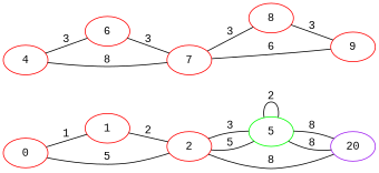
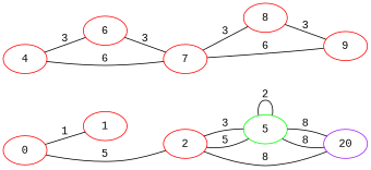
  graph {
    fontname="Liberation Mono"
    rankdir=LR
    node [color=red fontname="Liberation Mono" weight=1]
    edge [fontname="Liberation Mono"]
    0
    1
    2
    5 [color=green weight=2]
    n5 [color=purple label=20 weight=4]
    4
    6
    7
    8
    9
    0 -- 1 [label=1]
    0 -- 2 [label=5]
-   1 -- 2 [label=2]
    2 -- 5 [label=3]
    2 -- 5 [label=5]
    2 -- n5 [label=8]
    5 -- 5 [label=2]
    5 -- n5 [label=8]
    5 -- n5 [label=8]
    4 -- 6 [label=3]
-   4 -- 7 [label=8]
+   4 -- 7 [label=6]
    6 -- 7 [label=3]
    7 -- 8 [label=3]
    7 -- 9 [label=6]
    8 -- 9 [label=3]
  }
